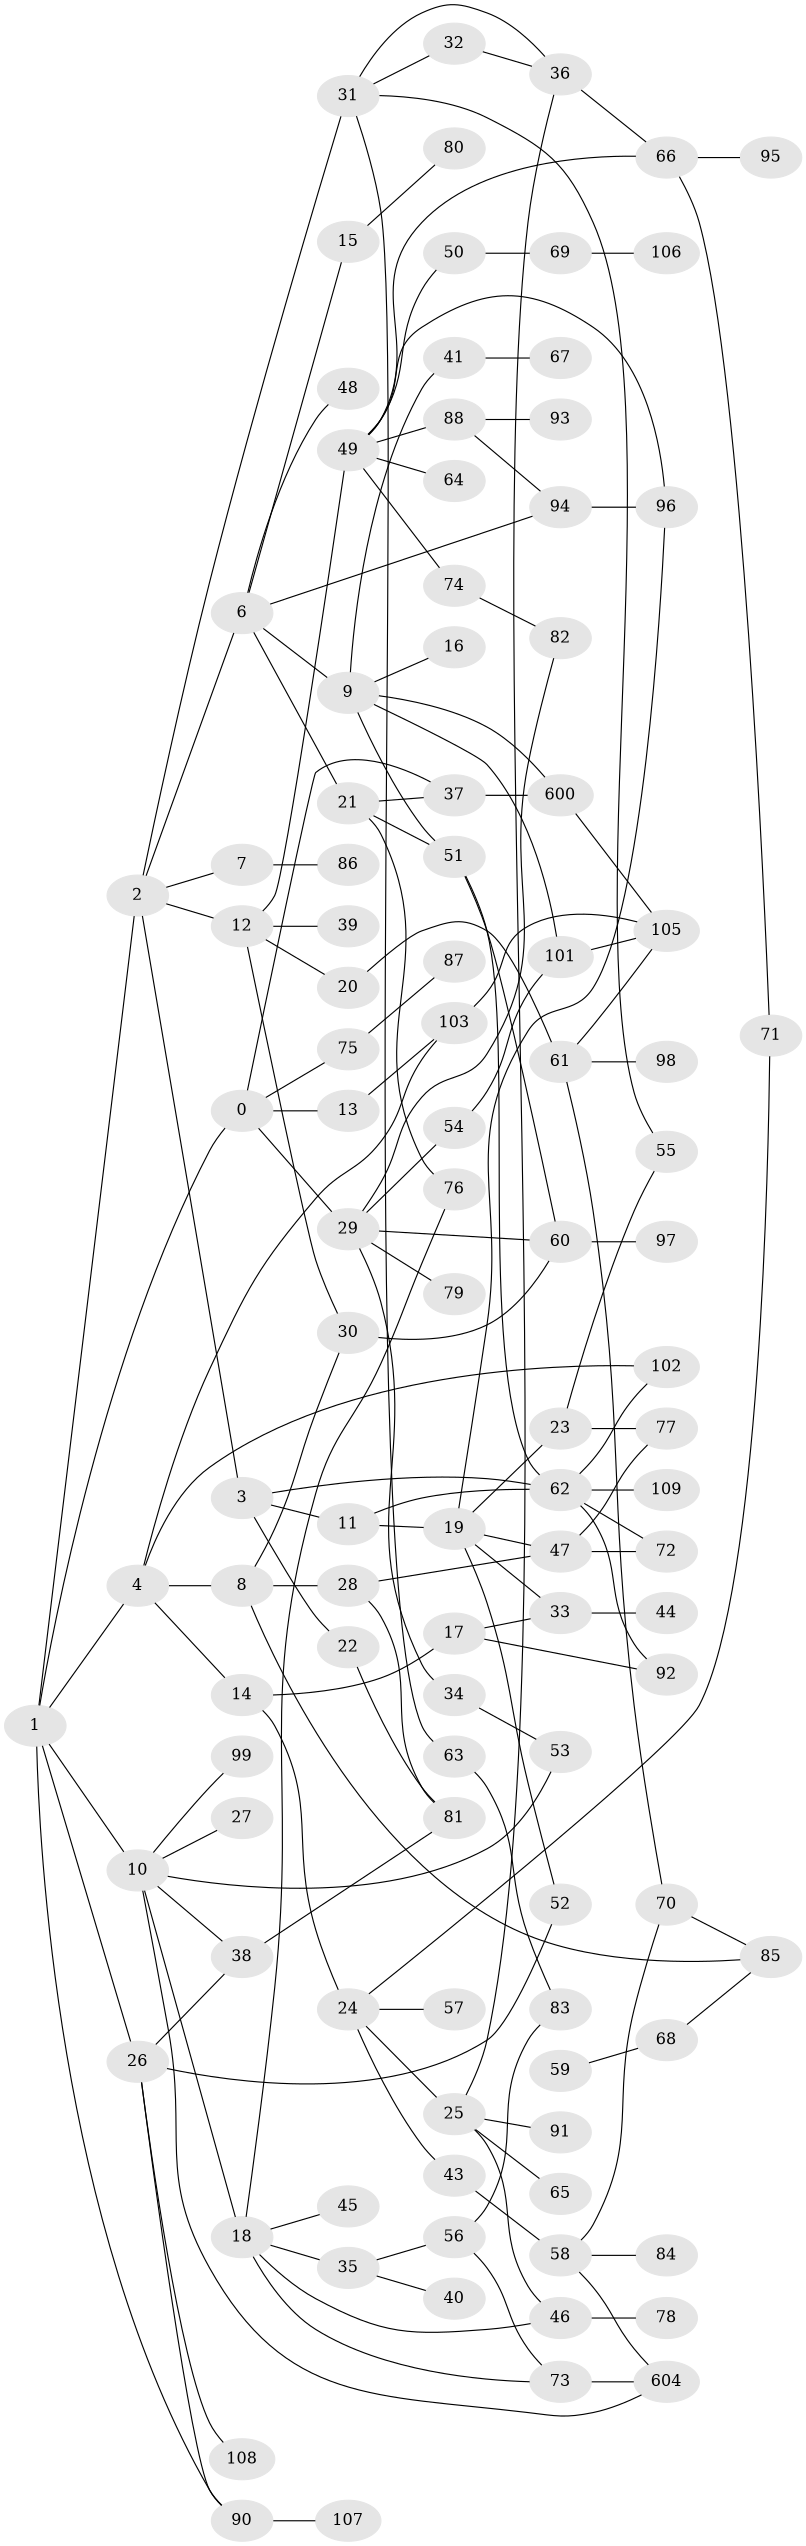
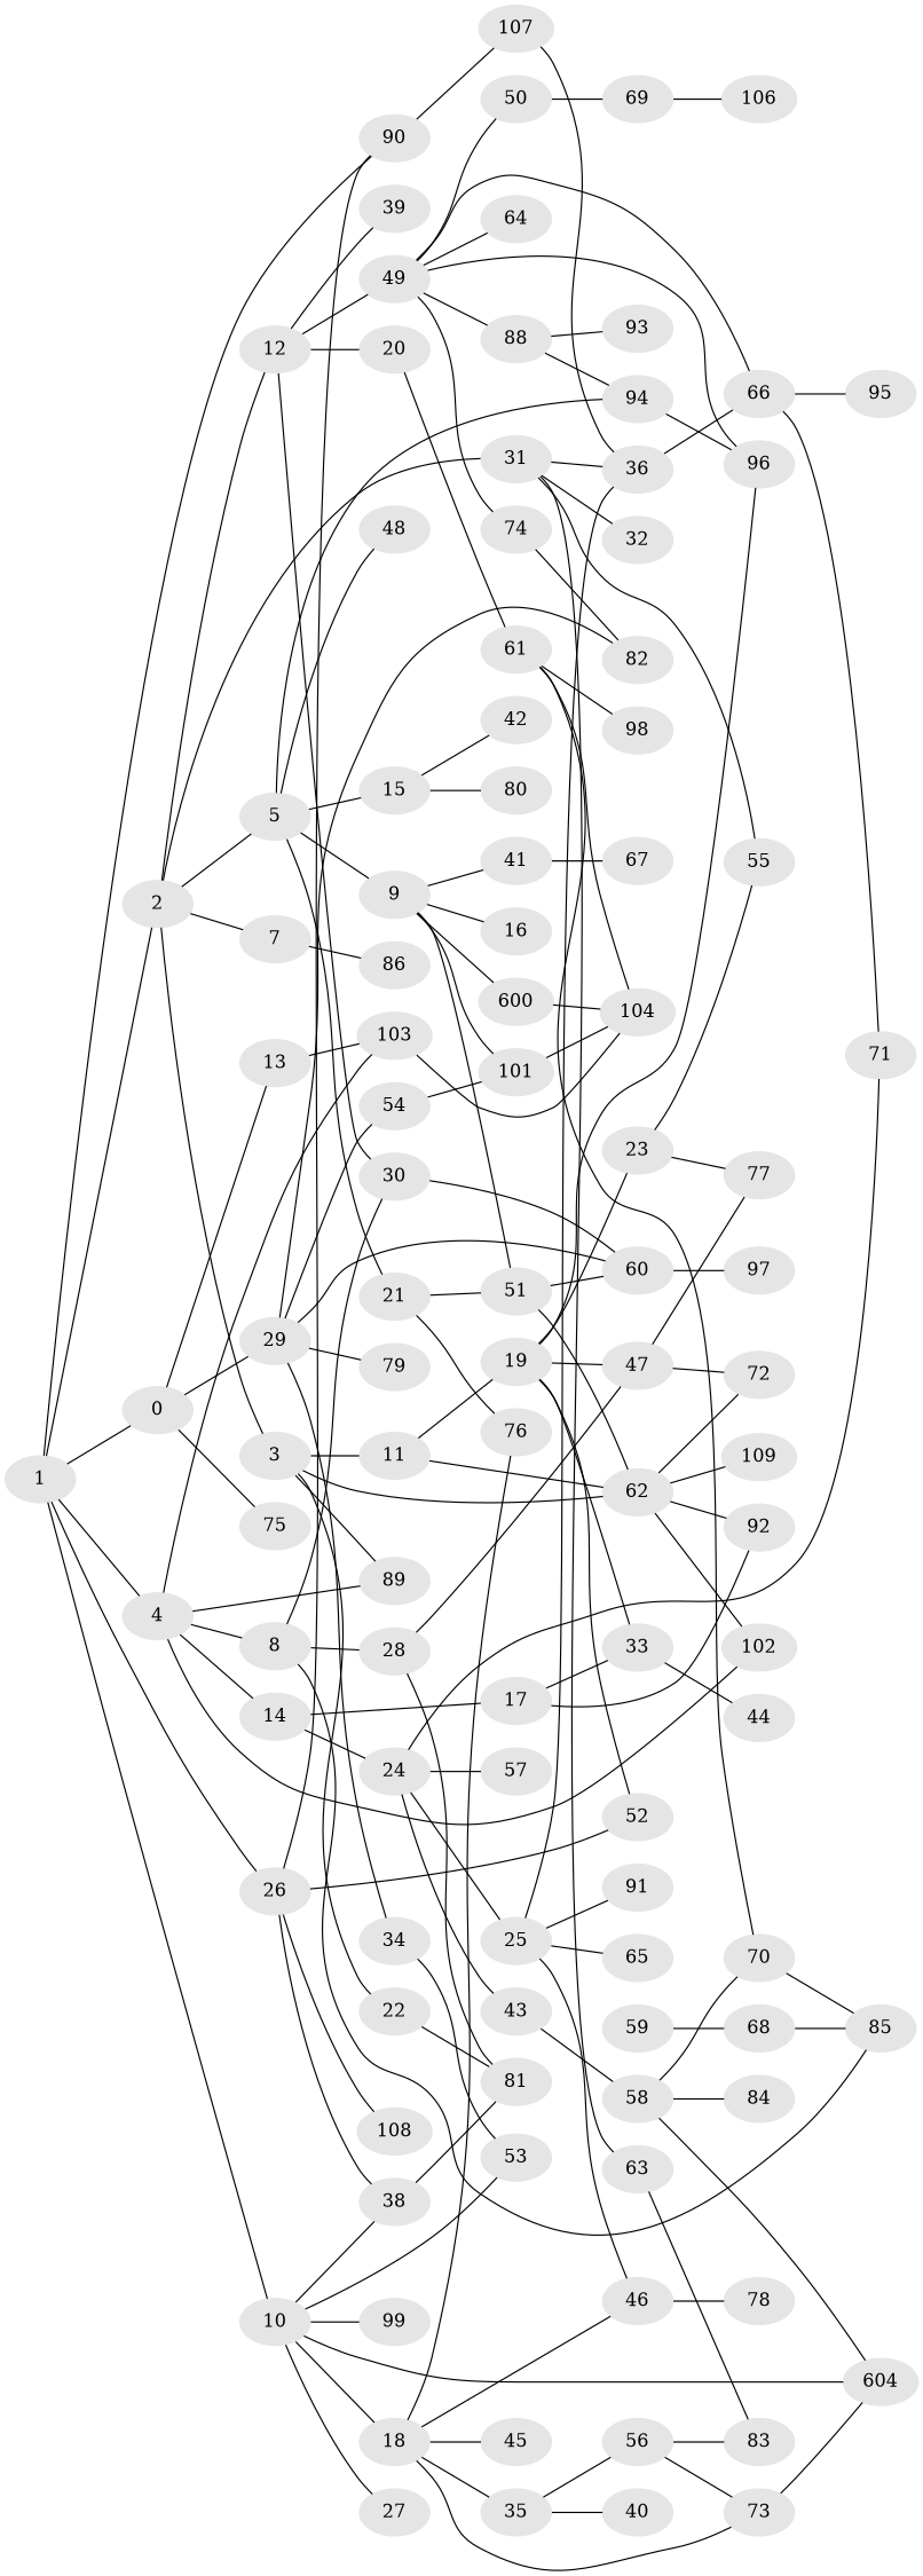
  graph {
    rankdir=LR
    node [color=gray90 style=filled]
    1
    2
    4
    n4 [label=0]
    10
    26
    90
    3
-   5 [label=6]
+   5
    7
    12
    31
+   89
    8
    14
    102
    103
    13
    29
-   37
    75
    18
    27
    38
    53
    99
    n27 [label=604]
    52
    108
    107
    11
    22
    62
    9
    15
    21
    48
    94
    86
    30
    20
    39
    49
    55
    36
    32
    63
    19
    81
    92
    72
    109
    28
    85
    17
    24
-   105
+   105 [label=104]
    16
    41
    51
    n61 [label=600]
    101
+   42
    80
    76
    96
    34
    54
    60
    79
    82
-   87
    47
    67
    35
    45
    46
    73
    33
    23
    61
    66
    50
    64
    74
    88
    25
    43
    57
    71
    44
    40
    56
    78
    77
    70
    98
    65
    91
    58
    59
    68
    97
    83
    95
    84
    69
    93
    106
    1 -- 2
    1 -- 4
    1 -- n4
    1 -- 10
    1 -- 26
    1 -- 90
    2 -- 3
    2 -- 5
    2 -- 7
    2 -- 12
    2 -- 31
+   4 -- 89
    4 -- 8
    4 -- 14
    4 -- 102
    4 -- 103
    n4 -- 13
    n4 -- 29
-   n4 -- 37
    n4 -- 75
    10 -- 18
    10 -- 27
    10 -- 38
    10 -- 53
    10 -- 99
    10 -- n27
    26 -- 90
    26 -- 38
    26 -- 52
    26 -- 108
    90 -- 107
+   3 -- 89
    3 -- 11
    3 -- 22
    3 -- 62
    5 -- 9
    5 -- 15
    5 -- 21
    5 -- 48
    5 -- 94
    7 -- 86
    12 -- 30
    12 -- 20
    12 -- 39
    12 -- 49
    31 -- 55
    31 -- 36
    31 -- 32
    31 -- 63
    8 -- 30
    8 -- 28
    8 -- 85
    14 -- 17
    14 -- 24
    103 -- 105
    13 -- 103
    29 -- 34
    29 -- 54
    29 -- 60
    29 -- 79
    29 -- 82
-   37 -- n61
-   75 -- 87
    18 -- 76
    18 -- 35
    18 -- 45
    18 -- 46
    18 -- 73
    38 -- 81
    11 -- 62
    11 -- 19
    22 -- 81
    62 -- 102
    62 -- 92
    62 -- 72
    62 -- 109
    9 -- 16
    9 -- 41
    9 -- 51
    9 -- n61
    9 -- 101
+   15 -- 42
    15 -- 80
-   21 -- 37
    21 -- 51
    21 -- 76
    94 -- 96
    30 -- 60
    20 -- 61
    49 -- 96
    49 -- 66
    49 -- 50
    49 -- 64
    49 -- 74
    49 -- 88
    36 -- 66
-   32 -- 36
+   107 -- 36
    63 -- 83
    19 -- 52
    19 -- 96
    19 -- 47
    19 -- 33
    19 -- 23
    28 -- 81
    28 -- 47
    17 -- 92
    17 -- 33
    24 -- 25
    24 -- 43
    24 -- 57
    24 -- 71
    41 -- 67
    51 -- 62
    51 -- 60
    n61 -- 105
    101 -- 105
    34 -- 53
    54 -- 101
    60 -- 97
    47 -- 72
    47 -- 77
    35 -- 40
    35 -- 56
    46 -- 78
    73 -- n27
    33 -- 44
    23 -- 55
    23 -- 77
    61 -- 105
    61 -- 70
    61 -- 98
    66 -- 71
    66 -- 95
    50 -- 69
    74 -- 82
    88 -- 94
    88 -- 93
    25 -- 36
    25 -- 46
    25 -- 65
    25 -- 91
    43 -- 58
    56 -- 73
    56 -- 83
    70 -- 85
    58 -- n27
    58 -- 70
    58 -- 84
    59 -- 68
    68 -- 85
    69 -- 106
  }
